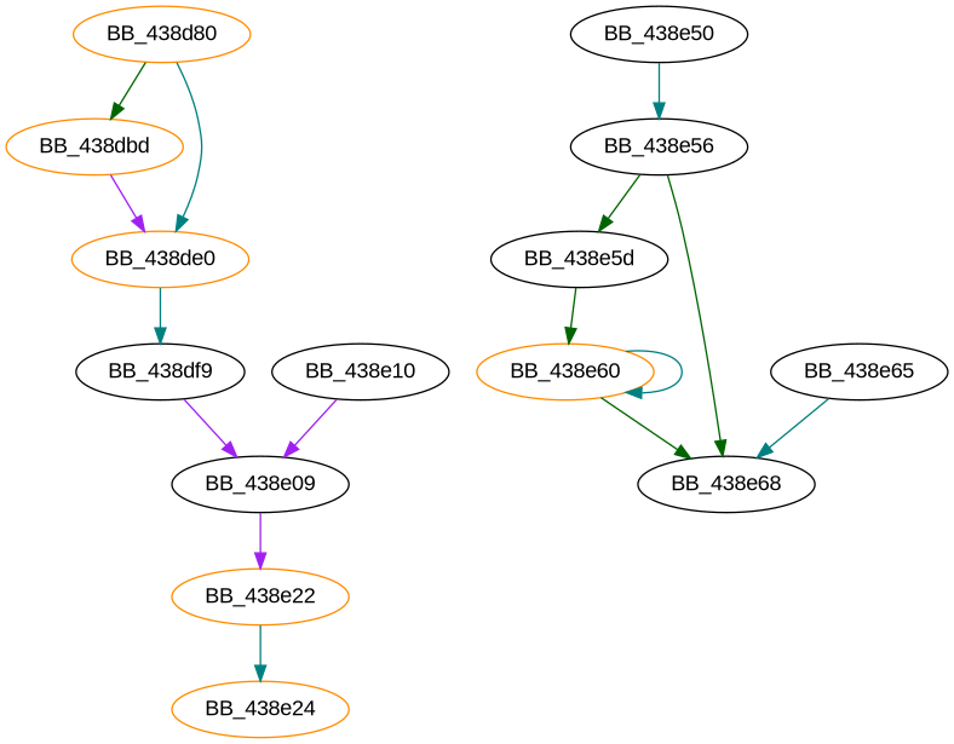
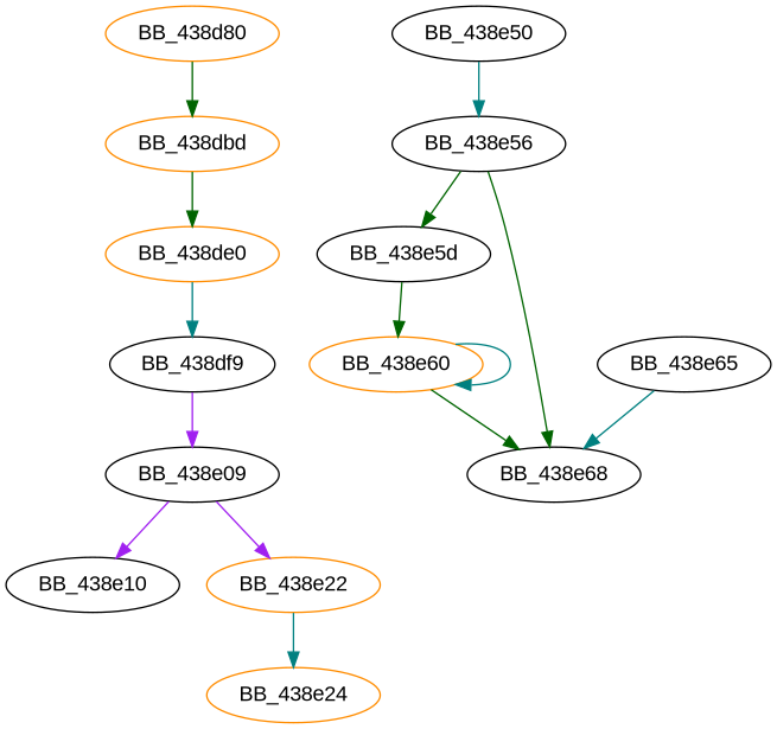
  digraph {
    fontname="Liberation Sans"
    node [color=black fontname="Liberation Sans"]
    edge [color=teal fontname="Liberation Sans"]
    BB_438d80 [color=darkorange]
    BB_438dbd [color=darkorange]
    BB_438de0 [color=darkorange]
    BB_438df9
    BB_438e09
    BB_438e10
    BB_438e22 [color=darkorange]
    BB_438e24 [color=darkorange]
    BB_438e50
    BB_438e56
    BB_438e5d
    BB_438e68
    BB_438e60 [color=darkorange]
    BB_438e65
    BB_438d80 -> BB_438dbd [color=darkgreen]
-   BB_438d80 -> BB_438de0
-   BB_438dbd -> BB_438de0 [color=purple]
+   BB_438dbd -> BB_438de0 [color=darkgreen]
    BB_438de0 -> BB_438df9
    BB_438df9 -> BB_438e09 [color=purple]
-   BB_438e10 -> BB_438e09 [color=purple]
+   BB_438e09 -> BB_438e10 [color=purple]
    BB_438e09 -> BB_438e22 [color=purple]
    BB_438e22 -> BB_438e24
    BB_438e50 -> BB_438e56
    BB_438e56 -> BB_438e5d [color=darkgreen]
    BB_438e56 -> BB_438e68 [color=darkgreen]
    BB_438e5d -> BB_438e60 [color=darkgreen]
    BB_438e60 -> BB_438e68 [color=darkgreen]
    BB_438e60 -> BB_438e60
    BB_438e65 -> BB_438e68
  }
